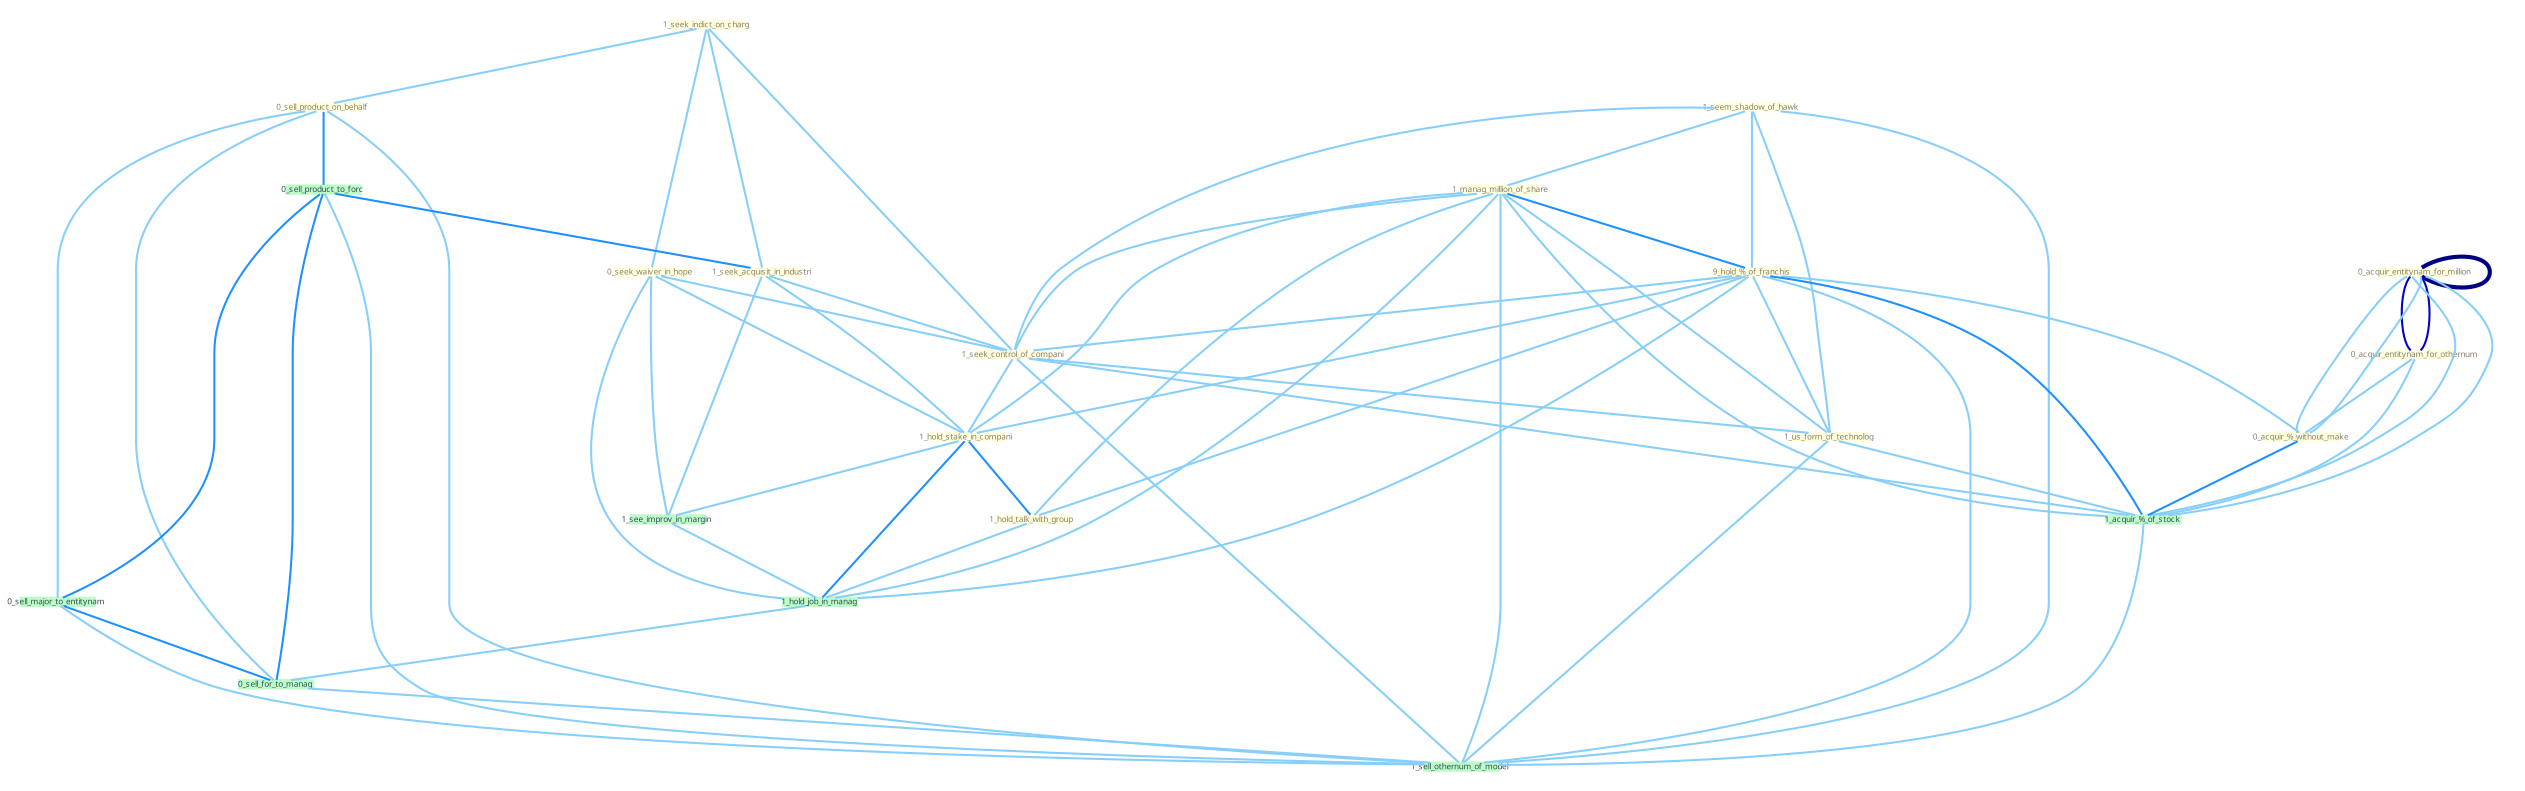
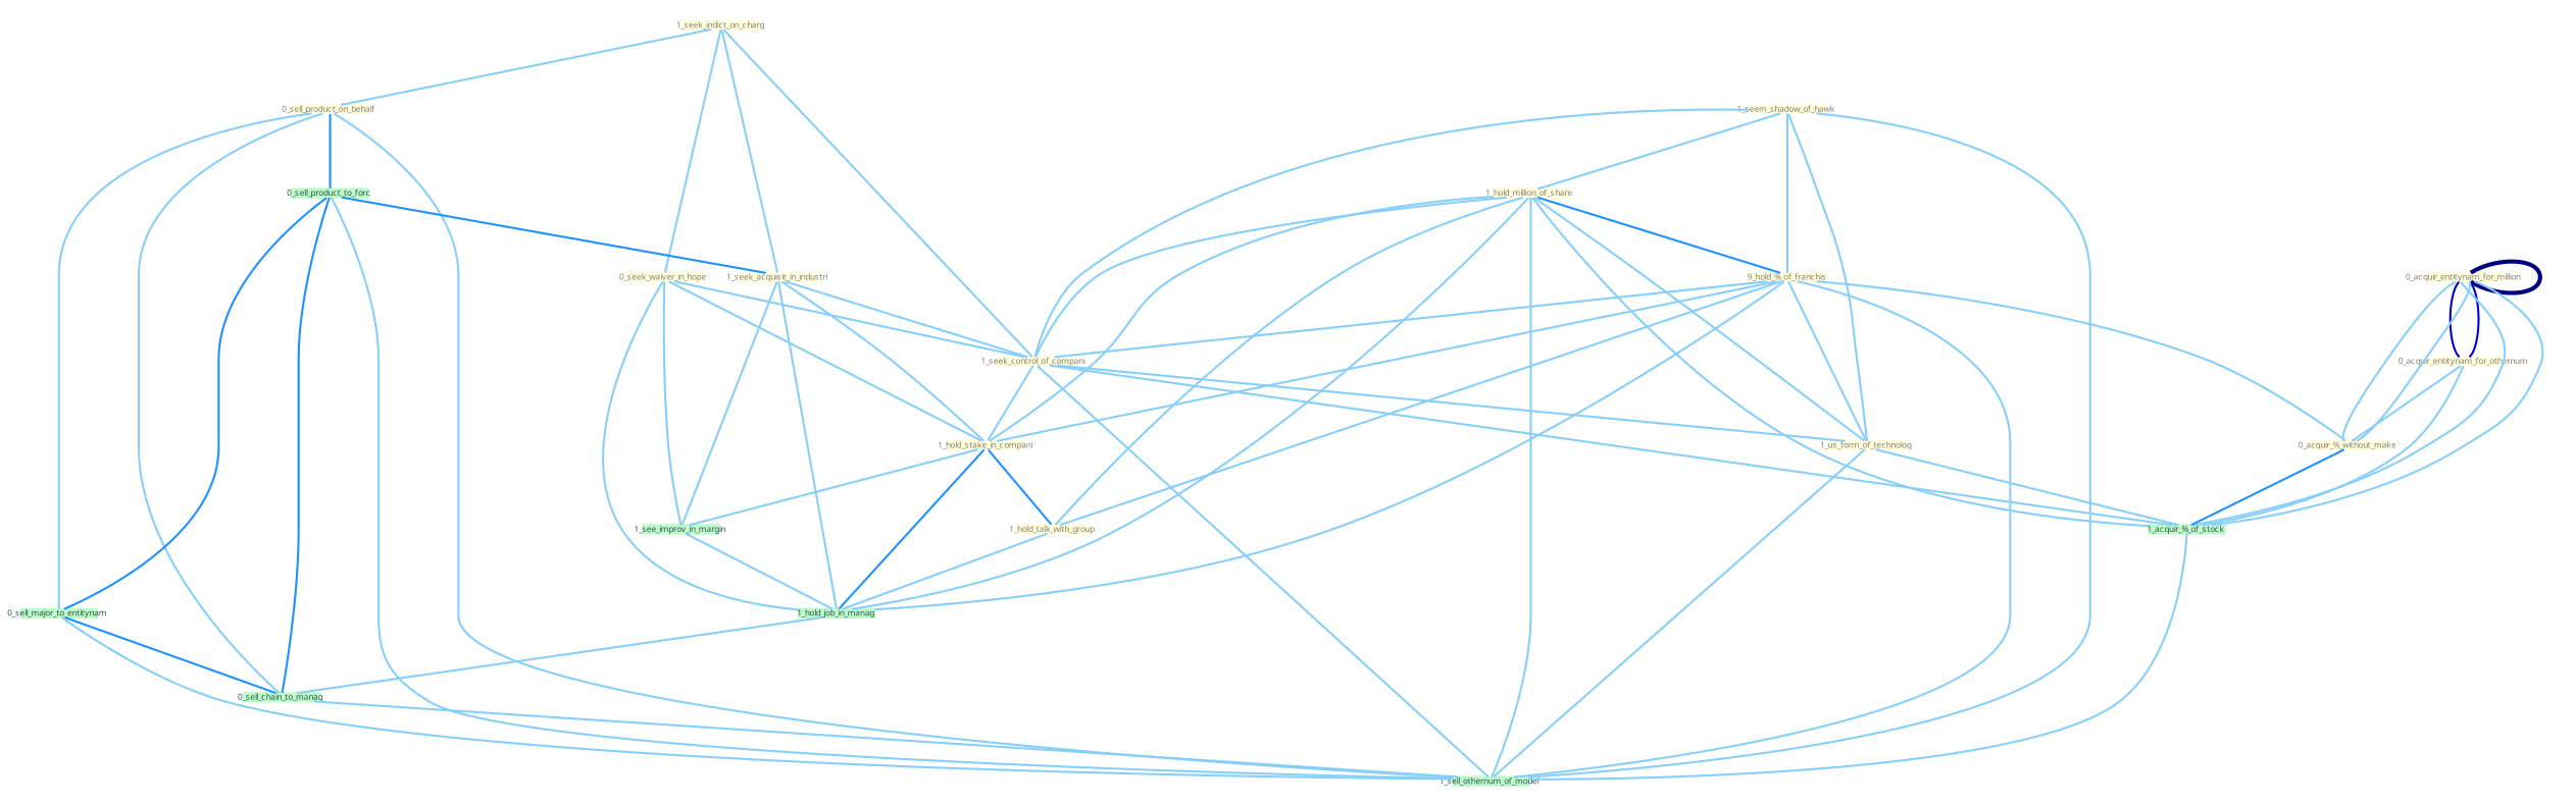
  graph {
    fontname="Noto Sans"
    node [color="#ffffe0" fixedsize=true fontcolor="#8b7d6b" fontname="Noto Sans" fontsize=4 shape=polygon style=filled]
    edge [color="#87cefa" fontname="Noto Sans" w=1]
    "1_seek_indict_on_charg " [height=.06 width=.5]
    "0_sell_product_on_behalf " [height=.06 width=.5]
    "1_seem_shadow_of_hawk " [height=.06 width=.5]
-   "1_hold_million_of_share " [height=.06 width=.5 label="1_manag_million_of_share"]
+   "1_hold_million_of_share " [height=.06 width=.5]
    "0_seek_waiver_in_hope " [height=.06 width=.5]
    "1_seek_acquisit_in_industri " [height=.06 width=.5]
    "0_acquir_entitynam_for_million " [height=.06 width=.5]
    n8 [height=.06 label="9_hold_%_of_franchis" width=.5]
    "0_acquir_entitynam_for_othernum " [height=.06 width=.5]
    "1_seek_control_of_compani " [height=.06 width=.5]
    "1_us_form_of_technolog " [height=.06 width=.5]
    "1_hold_stake_in_compani " [height=.06 width=.5]
    "1_hold_talk_with_group " [height=.06 width=.5]
    "0_acquir_%_without_make " [height=.06 width=.5]
    "0_sell_product_to_forc " [color="#BDFCC9" fontcolor="#2f4f4f" height=.06 width=.5]
    "0_sell_major_to_entitynam " [color="#BDFCC9" fontcolor="#2f4f4f" height=.06 width=.5]
-   "0_sell_chain_to_manag " [color="#BDFCC9" fontcolor="#2f4f4f" height=.06 width=.5 label="0_sell_for_to_manag"]
+   "0_sell_chain_to_manag " [color="#BDFCC9" fontcolor="#2f4f4f" height=.06 width=.5]
    "1_sell_othernum_of_model " [color="#BDFCC9" fontcolor="#2f4f4f" height=.06 width=.5]
    "1_acquir_%_of_stock " [color="#BDFCC9" fontcolor="#2f4f4f" height=.06 width=.5]
    "1_hold_job_in_manag " [color="#BDFCC9" fontcolor="#2f4f4f" height=.06 width=.5]
    "1_see_improv_in_margin " [color="#BDFCC9" fontcolor="#2f4f4f" height=.06 width=.5]
    subgraph sub_1 {
      "1_seek_indict_on_charg "
      "0_sell_product_on_behalf "
      "1_seem_shadow_of_hawk "
      "1_hold_million_of_share "
      "0_seek_waiver_in_hope "
      "1_seek_acquisit_in_industri "
      "0_acquir_entitynam_for_million "
      n8
      "0_acquir_entitynam_for_othernum "
      "1_seek_control_of_compani "
      "1_us_form_of_technolog "
      "1_hold_stake_in_compani "
      "1_hold_talk_with_group "
      "0_acquir_%_without_make "
    }
    subgraph sub_2 {
    }
    "1_seek_indict_on_charg " -- "0_sell_product_on_behalf "
    "1_seek_indict_on_charg " -- "0_seek_waiver_in_hope "
    "1_seek_indict_on_charg " -- "1_seek_acquisit_in_industri "
    "1_seek_indict_on_charg " -- "1_seek_control_of_compani "
    "0_sell_product_on_behalf " -- "0_sell_product_to_forc " [color="#1e90ff" w=2]
    "0_sell_product_on_behalf " -- "0_sell_major_to_entitynam "
    "0_sell_product_on_behalf " -- "0_sell_chain_to_manag "
    "0_sell_product_on_behalf " -- "1_sell_othernum_of_model "
    "1_seem_shadow_of_hawk " -- "1_hold_million_of_share "
    "1_seem_shadow_of_hawk " -- n8
    "1_seem_shadow_of_hawk " -- "1_seek_control_of_compani "
    "1_seem_shadow_of_hawk " -- "1_us_form_of_technolog "
    "1_seem_shadow_of_hawk " -- "1_sell_othernum_of_model "
    "1_hold_million_of_share " -- n8 [color="#1e90ff" w=2]
    "1_hold_million_of_share " -- "1_seek_control_of_compani "
    "1_hold_million_of_share " -- "1_us_form_of_technolog "
    "1_hold_million_of_share " -- "1_hold_stake_in_compani "
    "1_hold_million_of_share " -- "1_hold_talk_with_group "
    "1_hold_million_of_share " -- "1_sell_othernum_of_model "
    "1_hold_million_of_share " -- "1_acquir_%_of_stock "
    "1_hold_million_of_share " -- "1_hold_job_in_manag "
    "0_seek_waiver_in_hope " -- "1_seek_control_of_compani "
    "0_seek_waiver_in_hope " -- "1_hold_stake_in_compani "
    "0_seek_waiver_in_hope " -- "1_hold_job_in_manag "
    "0_seek_waiver_in_hope " -- "1_see_improv_in_margin "
    "1_seek_acquisit_in_industri " -- "1_seek_control_of_compani "
    "1_seek_acquisit_in_industri " -- "1_hold_stake_in_compani "
+   "1_seek_acquisit_in_industri " -- "1_hold_job_in_manag "
    "1_seek_acquisit_in_industri " -- "1_see_improv_in_margin "
    "0_acquir_entitynam_for_million " -- "0_acquir_entitynam_for_million " [color="#000080" style=bold w=4]
    "0_acquir_entitynam_for_million " -- "0_acquir_entitynam_for_othernum " [color="#0000cd" w=3]
    "0_acquir_entitynam_for_million " -- "0_acquir_entitynam_for_othernum " [color="#0000cd" w=3]
    "0_acquir_entitynam_for_million " -- "0_acquir_%_without_make "
    "0_acquir_entitynam_for_million " -- "0_acquir_%_without_make "
    "0_acquir_entitynam_for_million " -- "1_acquir_%_of_stock "
    "0_acquir_entitynam_for_million " -- "1_acquir_%_of_stock "
    n8 -- "1_seek_control_of_compani "
    n8 -- "1_us_form_of_technolog "
    n8 -- "1_hold_stake_in_compani "
    n8 -- "1_hold_talk_with_group "
    n8 -- "0_acquir_%_without_make "
    n8 -- "1_sell_othernum_of_model "
-   n8 -- "1_acquir_%_of_stock " [color="#1e90ff" w=2]
    n8 -- "1_hold_job_in_manag "
    "0_acquir_entitynam_for_othernum " -- "0_acquir_%_without_make "
    "0_acquir_entitynam_for_othernum " -- "1_acquir_%_of_stock "
    "1_seek_control_of_compani " -- "1_us_form_of_technolog "
    "1_seek_control_of_compani " -- "1_hold_stake_in_compani "
    "1_seek_control_of_compani " -- "1_sell_othernum_of_model "
    "1_seek_control_of_compani " -- "1_acquir_%_of_stock "
    "1_us_form_of_technolog " -- "1_sell_othernum_of_model "
    "1_us_form_of_technolog " -- "1_acquir_%_of_stock "
    "1_hold_stake_in_compani " -- "1_hold_talk_with_group " [color="#1e90ff"]
    "1_hold_stake_in_compani " -- "1_hold_job_in_manag " [color="#1e90ff" w=2]
    "1_hold_stake_in_compani " -- "1_see_improv_in_margin "
    "1_hold_talk_with_group " -- "1_hold_job_in_manag "
    "0_acquir_%_without_make " -- "1_acquir_%_of_stock " [color="#1e90ff" w=2]
    "0_sell_product_to_forc " -- "1_seek_acquisit_in_industri " [color="#1e90ff" w=2]
    "0_sell_product_to_forc " -- "0_sell_major_to_entitynam " [color="#1e90ff" w=2]
    "0_sell_product_to_forc " -- "0_sell_chain_to_manag " [color="#1e90ff" w=2]
    "0_sell_product_to_forc " -- "1_sell_othernum_of_model "
    "0_sell_major_to_entitynam " -- "0_sell_chain_to_manag " [color="#1e90ff" w=2]
    "0_sell_major_to_entitynam " -- "1_sell_othernum_of_model "
    "0_sell_chain_to_manag " -- "1_sell_othernum_of_model "
    "1_acquir_%_of_stock " -- "1_sell_othernum_of_model "
    "1_hold_job_in_manag " -- "0_sell_chain_to_manag "
    "1_see_improv_in_margin " -- "1_hold_job_in_manag "
  }
